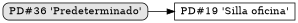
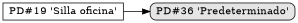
  digraph {
    fixedsize=true
    rankdir=LR
    node [concentrate=true fillcolor="#E5E5E5" shape=box]
    n1 [height=0 label="PD#36 'Predeterminado'" style="rounded,filled" width=0]
    n2 [height=0 label="PD#19 'Silla oficina'" width=0]
-   n1 -> n2
+   n2 -> n1
  }
